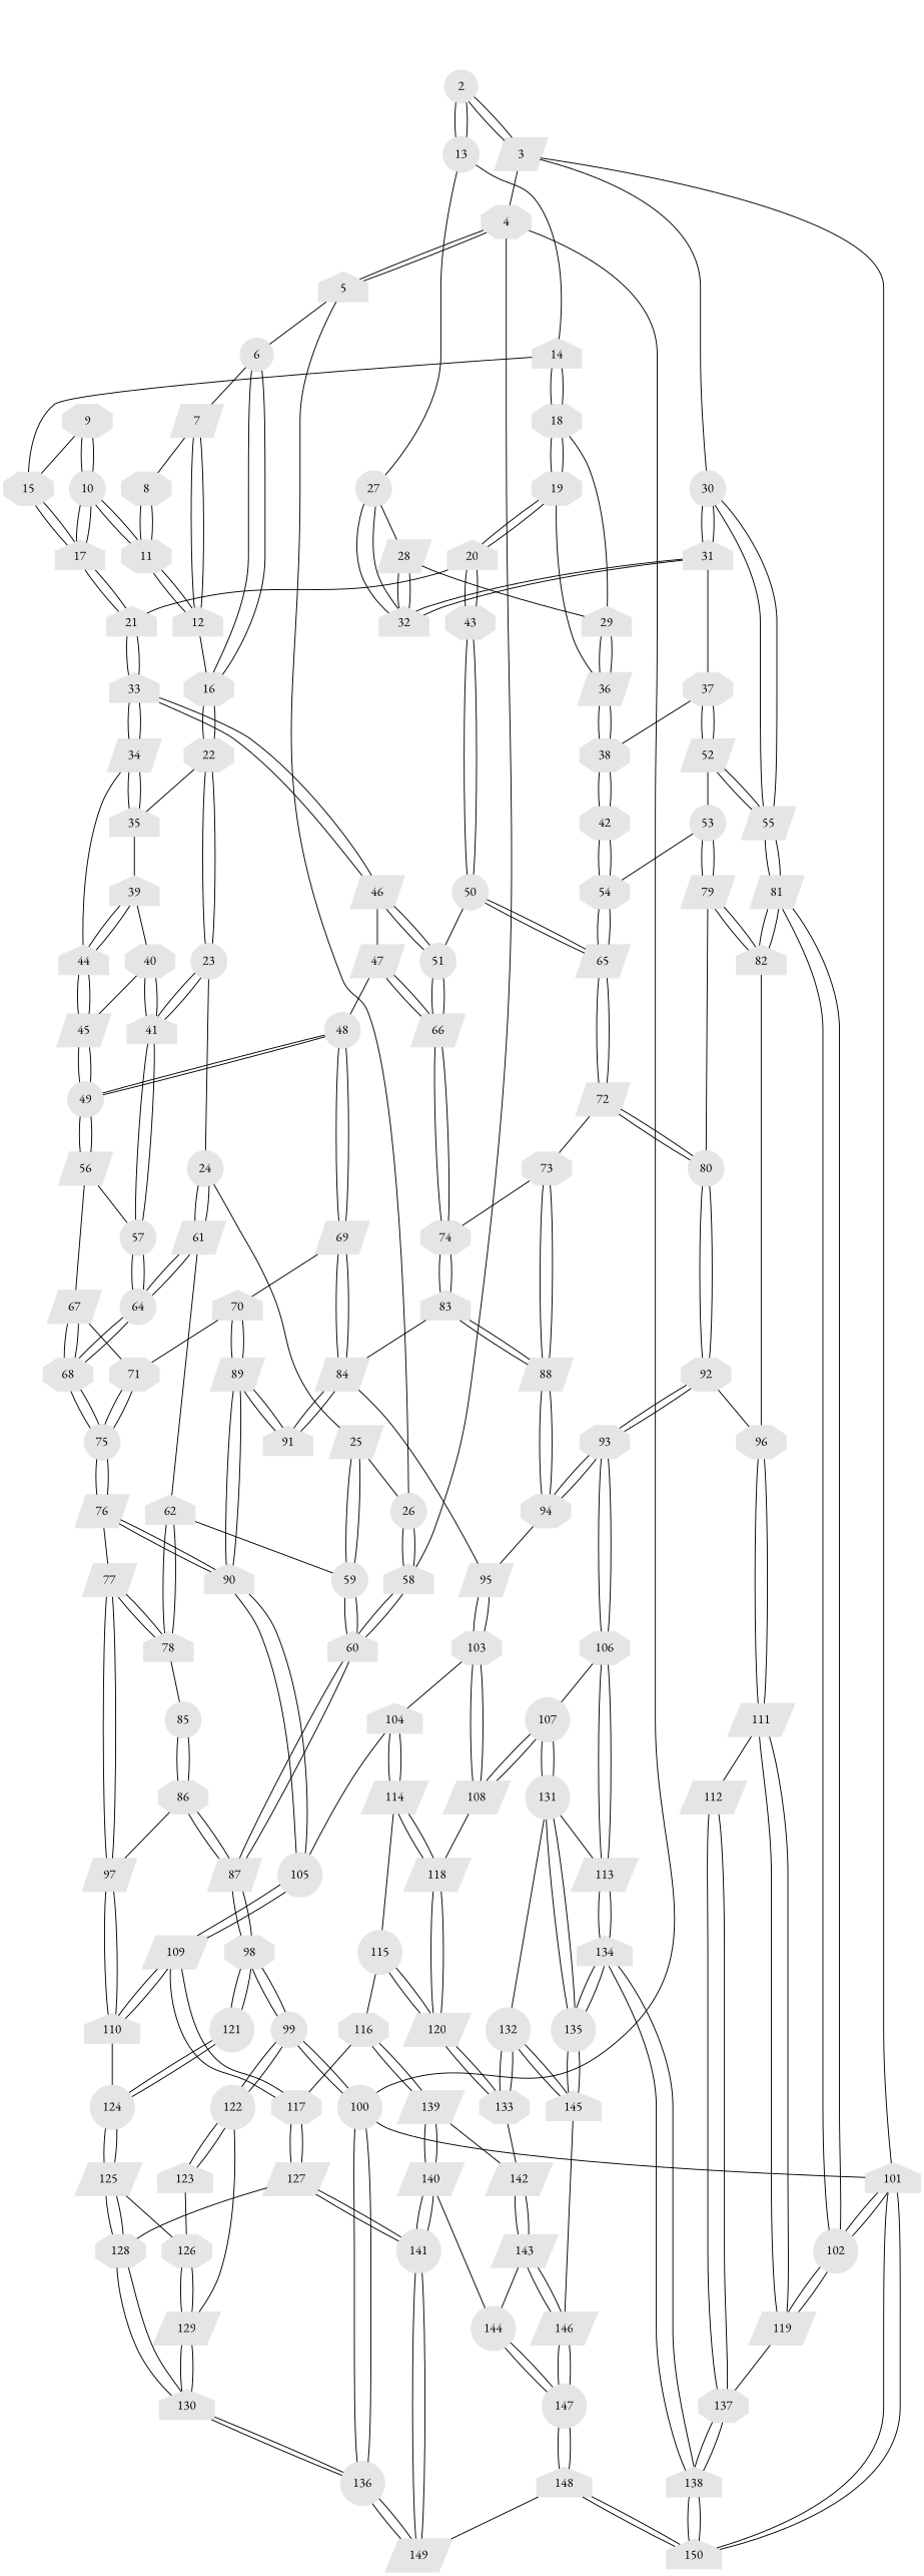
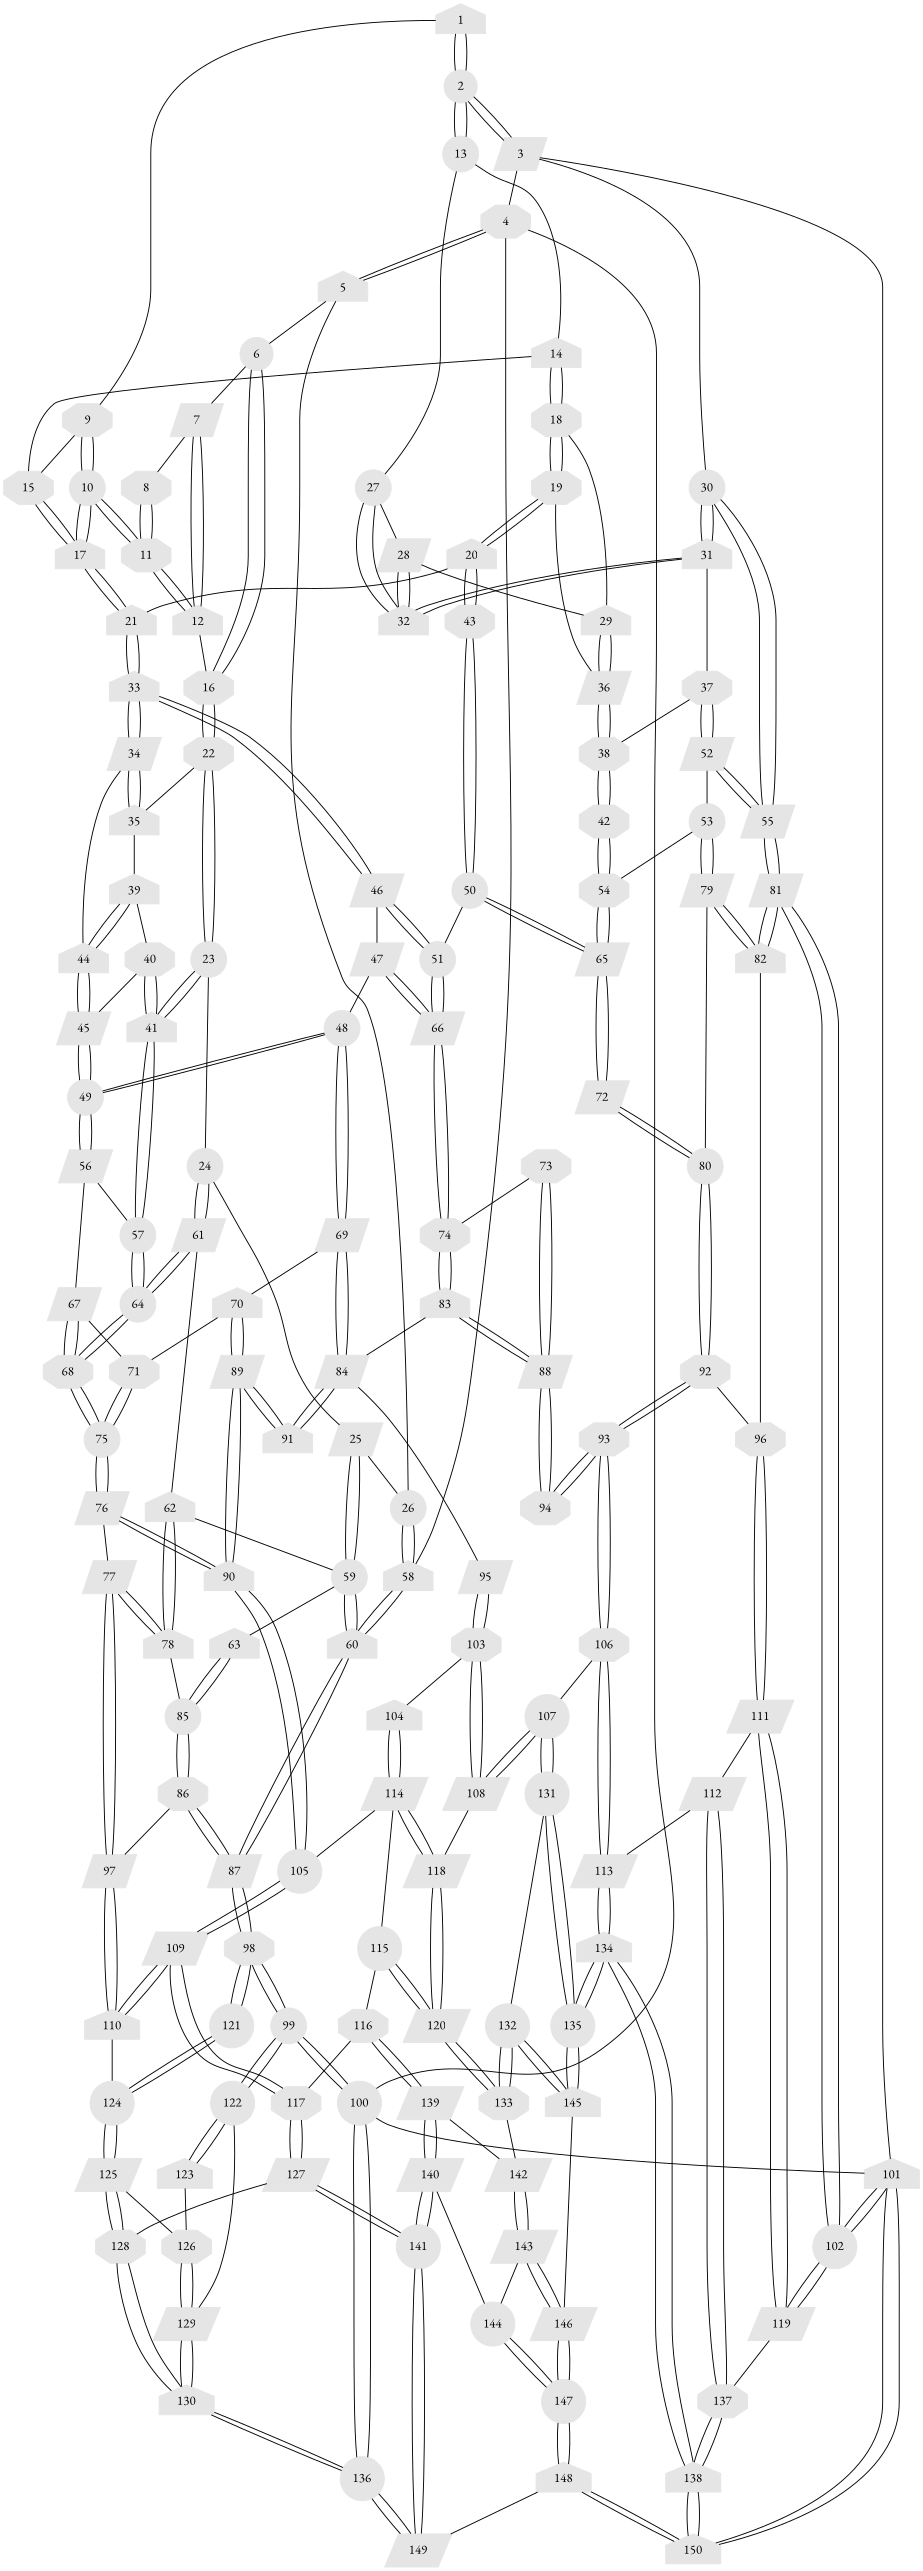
  graph {
    fontname="EB Garamond"
    node [color=gray90 fontname="EB Garamond" shape=parallelogram style=filled]
    edge [fontname="EB Garamond"]
+   1 [shape=house]
    2 [shape=circle]
    9 [shape=octagon]
    3
    13 [shape=circle]
    10 [shape=circle]
    15 [shape=octagon]
    4 [shape=octagon]
    30 [shape=circle]
    101 [shape=house]
    14 [shape=house]
    27 [shape=circle]
    5 [shape=house]
    58 [shape=house]
    100 [shape=circle]
    31 [shape=house]
    55
    102 [shape=circle]
    150 [shape=house]
    6 [shape=circle]
    26 [shape=circle]
    60 [shape=house]
    136 [shape=circle]
    7
    16 [shape=octagon]
    8 [shape=octagon]
    12 [shape=house]
    22 [shape=octagon]
    11 [shape=octagon]
    17 [shape=house]
    21 [shape=house]
    18 [shape=octagon]
    28
    32 [shape=house]
    19 [shape=octagon]
    29 [shape=house]
    23 [shape=circle]
    35 [shape=house]
    33 [shape=house]
    20 [shape=house]
    36
    43 [shape=octagon]
    38 [shape=octagon]
    50 [shape=circle]
    34
    46
    24 [shape=circle]
    41 [shape=house]
    39 [shape=house]
    25
    61
    57 [shape=circle]
    59 [shape=circle]
    64 [shape=circle]
    62 [shape=house]
+   63 [shape=house]
    37 [shape=octagon]
    81
    52
    44 [shape=house]
    47
    51 [shape=circle]
    45
    40 [shape=octagon]
    42 [shape=octagon]
    53 [shape=circle]
    54 [shape=octagon]
    49 [shape=circle]
    65
    56
    48 [shape=circle]
    66
    69
    74 [shape=octagon]
    70 [shape=house]
    84
    67
    72
    79
    80 [shape=circle]
    82 [shape=house]
    68 [shape=octagon]
    71 [shape=octagon]
    87
    85 [shape=circle]
    98 [shape=octagon]
    78 [shape=house]
    86 [shape=octagon]
    75 [shape=circle]
    73 [shape=octagon]
    83 [shape=house]
    76
    89
    91 [shape=house]
    95
    90 [shape=house]
    88
    92 [shape=octagon]
    94 [shape=octagon]
    77
    97
    105 [shape=circle]
    110 [shape=house]
    96 [shape=octagon]
    93 [shape=octagon]
    119
    111
    99 [shape=circle]
    121 [shape=circle]
    109
    103 [shape=octagon]
    106 [shape=octagon]
    107 [shape=circle]
    113
    104 [shape=house]
    108
    112
    124 [shape=circle]
    122 [shape=circle]
    123 [shape=house]
    129
    149
    137 [shape=octagon]
    114
    118
    115 [shape=circle]
    117 [shape=octagon]
    131 [shape=circle]
    134 [shape=house]
    132 [shape=circle]
    135 [shape=circle]
    120
    127
    125
    138 [shape=house]
    116 [shape=octagon]
    139
    133 [shape=octagon]
    142
    140
    128 [shape=octagon]
    141 [shape=circle]
    126 [shape=octagon]
    130 [shape=house]
    145 [shape=house]
    146
    143
    144 [shape=circle]
    147 [shape=circle]
    148 [shape=house]
+   1 -- 2
+   1 -- 2
+   1 -- 9
    2 -- 3
    2 -- 3
    2 -- 13
    2 -- 13
    9 -- 10
    9 -- 10
    9 -- 15
    3 -- 4
    3 -- 30
    3 -- 101
    13 -- 14
    13 -- 27
    10 -- 11
    10 -- 11
    10 -- 17
    10 -- 17
    15 -- 17
    15 -- 17
    4 -- 5
    4 -- 5
    4 -- 58
    4 -- 100
    30 -- 31
    30 -- 31
    30 -- 55
    30 -- 55
    101 -- 102
    101 -- 102
    101 -- 150
    101 -- 150
    14 -- 15
    14 -- 18
    14 -- 18
    27 -- 28
    27 -- 32
    27 -- 32
    5 -- 6
    5 -- 26
    58 -- 60
    58 -- 60
    100 -- 101
    100 -- 136
    100 -- 136
    31 -- 32
    31 -- 32
    31 -- 37
    55 -- 81
    55 -- 81
    102 -- 119
    102 -- 119
    6 -- 7
    6 -- 16
    6 -- 16
    26 -- 58
    26 -- 58
    60 -- 87
    60 -- 87
    136 -- 149
    136 -- 149
    7 -- 8
    7 -- 12
    7 -- 12
    16 -- 22
    16 -- 22
    8 -- 11
    8 -- 11
    12 -- 16
    22 -- 23
    22 -- 23
    22 -- 35
    11 -- 12
    11 -- 12
    17 -- 21
    17 -- 21
    21 -- 33
    21 -- 33
    18 -- 19
    18 -- 19
    18 -- 29
    28 -- 32
    28 -- 32
    28 -- 29
    19 -- 20
    19 -- 20
    19 -- 36
    29 -- 36
    29 -- 36
    23 -- 24
    23 -- 41
    23 -- 41
    35 -- 39
    33 -- 34
    33 -- 34
    33 -- 46
    33 -- 46
    20 -- 21
    20 -- 43
    20 -- 43
    36 -- 38
    36 -- 38
    43 -- 50
    43 -- 50
    38 -- 42
    38 -- 42
    50 -- 51
    50 -- 65
    50 -- 65
    34 -- 35
    34 -- 35
    34 -- 44
    46 -- 47
    46 -- 51
    46 -- 51
    24 -- 25
    24 -- 61
    24 -- 61
    41 -- 57
    41 -- 57
    39 -- 44
    39 -- 44
    39 -- 40
    25 -- 26
    25 -- 59
    25 -- 59
    61 -- 64
    61 -- 64
    61 -- 62
    57 -- 64
    57 -- 64
    59 -- 60
    59 -- 60
+   59 -- 63
    64 -- 68
    64 -- 68
    62 -- 59
    62 -- 78
    62 -- 78
+   63 -- 85
+   63 -- 85
    37 -- 38
    37 -- 52
    37 -- 52
    81 -- 102
    81 -- 102
    81 -- 82
    81 -- 82
    52 -- 55
    52 -- 55
    52 -- 53
    44 -- 45
    44 -- 45
    47 -- 48
    47 -- 66
    47 -- 66
    51 -- 66
    51 -- 66
    45 -- 49
    45 -- 49
    40 -- 41
    40 -- 41
    40 -- 45
    42 -- 54
    42 -- 54
    53 -- 54
    53 -- 79
    53 -- 79
    54 -- 65
    54 -- 65
    49 -- 56
    49 -- 56
    65 -- 72
    65 -- 72
    56 -- 57
    56 -- 67
    48 -- 49
    48 -- 49
    48 -- 69
    48 -- 69
    66 -- 74
    66 -- 74
    69 -- 70
    69 -- 84
    69 -- 84
    74 -- 83
    74 -- 83
    70 -- 71
    70 -- 89
    70 -- 89
    84 -- 91
    84 -- 91
    84 -- 95
    67 -- 68
    67 -- 68
    67 -- 71
    72 -- 80
    72 -- 80
-   72 -- 73
    79 -- 80
    79 -- 82
    79 -- 82
    80 -- 92
    80 -- 92
    82 -- 96
    68 -- 75
    68 -- 75
    71 -- 75
    71 -- 75
    87 -- 98
    87 -- 98
    85 -- 86
    85 -- 86
    98 -- 99
    98 -- 99
    98 -- 121
    98 -- 121
    78 -- 85
    86 -- 87
    86 -- 87
    86 -- 97
    75 -- 76
    75 -- 76
    73 -- 74
    73 -- 88
    73 -- 88
    83 -- 84
    83 -- 88
    83 -- 88
    76 -- 90
    76 -- 90
    76 -- 77
    89 -- 91
    89 -- 91
    89 -- 90
    89 -- 90
    95 -- 103
    95 -- 103
    90 -- 105
    90 -- 105
    88 -- 94
    88 -- 94
    92 -- 96
    92 -- 93
    92 -- 93
-   94 -- 95
    77 -- 78
    77 -- 78
    77 -- 97
    77 -- 97
    97 -- 110
    97 -- 110
    105 -- 109
    105 -- 109
    110 -- 124
    96 -- 111
    96 -- 111
    93 -- 94
    93 -- 94
    93 -- 106
    93 -- 106
    119 -- 137
    111 -- 119
    111 -- 119
    111 -- 112
    99 -- 100
    99 -- 100
    99 -- 122
    99 -- 122
    121 -- 124
    121 -- 124
    109 -- 110
    109 -- 110
    109 -- 117
    109 -- 117
    103 -- 104
    103 -- 108
    103 -- 108
    106 -- 107
    106 -- 113
    106 -- 113
    107 -- 108
    107 -- 108
    107 -- 131
    107 -- 131
    113 -- 134
    113 -- 134
-   104 -- 105
+   114 -- 105
    104 -- 114
    104 -- 114
    108 -- 118
-   131 -- 113
+   112 -- 113
    112 -- 137
    112 -- 137
    124 -- 125
    124 -- 125
    122 -- 123
    122 -- 123
    122 -- 129
    123 -- 126
    129 -- 130
    129 -- 130
    137 -- 138
    137 -- 138
    114 -- 118
    114 -- 118
    114 -- 115
    118 -- 120
    118 -- 120
    115 -- 120
    115 -- 120
    115 -- 116
    117 -- 127
    117 -- 127
    131 -- 132
    131 -- 135
    131 -- 135
    134 -- 135
    134 -- 135
    134 -- 138
    134 -- 138
    132 -- 133
    132 -- 133
    132 -- 145
    132 -- 145
    135 -- 145
    135 -- 145
    120 -- 133
    120 -- 133
    127 -- 128
    127 -- 141
    127 -- 141
    125 -- 128
    125 -- 128
    125 -- 126
    138 -- 150
    138 -- 150
    116 -- 117
    116 -- 139
    116 -- 139
    139 -- 142
    139 -- 140
    139 -- 140
    133 -- 142
    142 -- 143
    142 -- 143
    140 -- 141
    140 -- 141
    140 -- 144
    128 -- 130
    128 -- 130
    141 -- 149
    141 -- 149
    126 -- 129
    126 -- 129
    130 -- 136
    130 -- 136
    145 -- 146
    146 -- 147
    146 -- 147
    143 -- 146
    143 -- 146
    143 -- 144
    144 -- 147
    144 -- 147
    147 -- 148
    147 -- 148
    148 -- 150
    148 -- 150
    148 -- 149
  }
